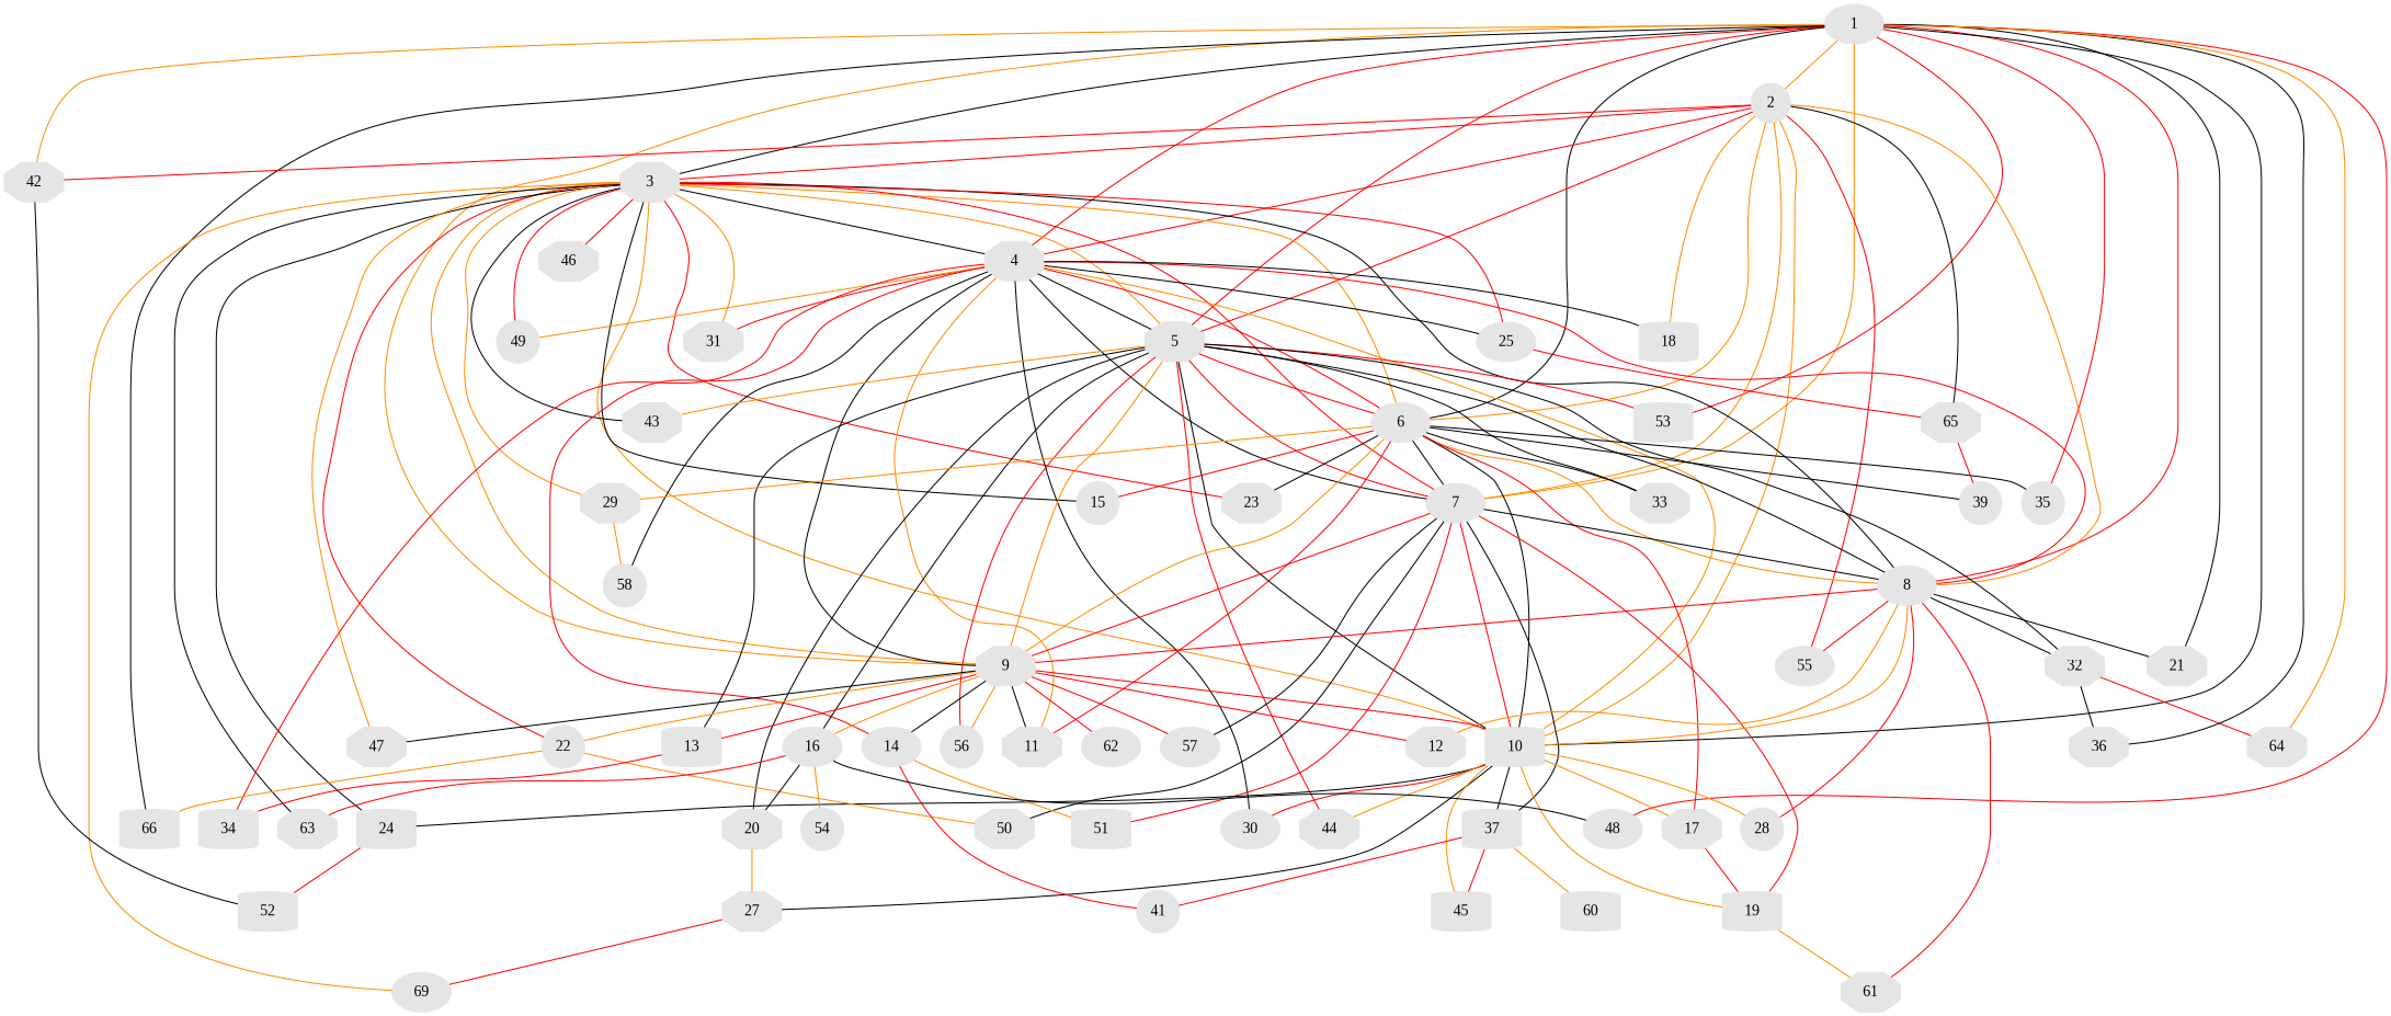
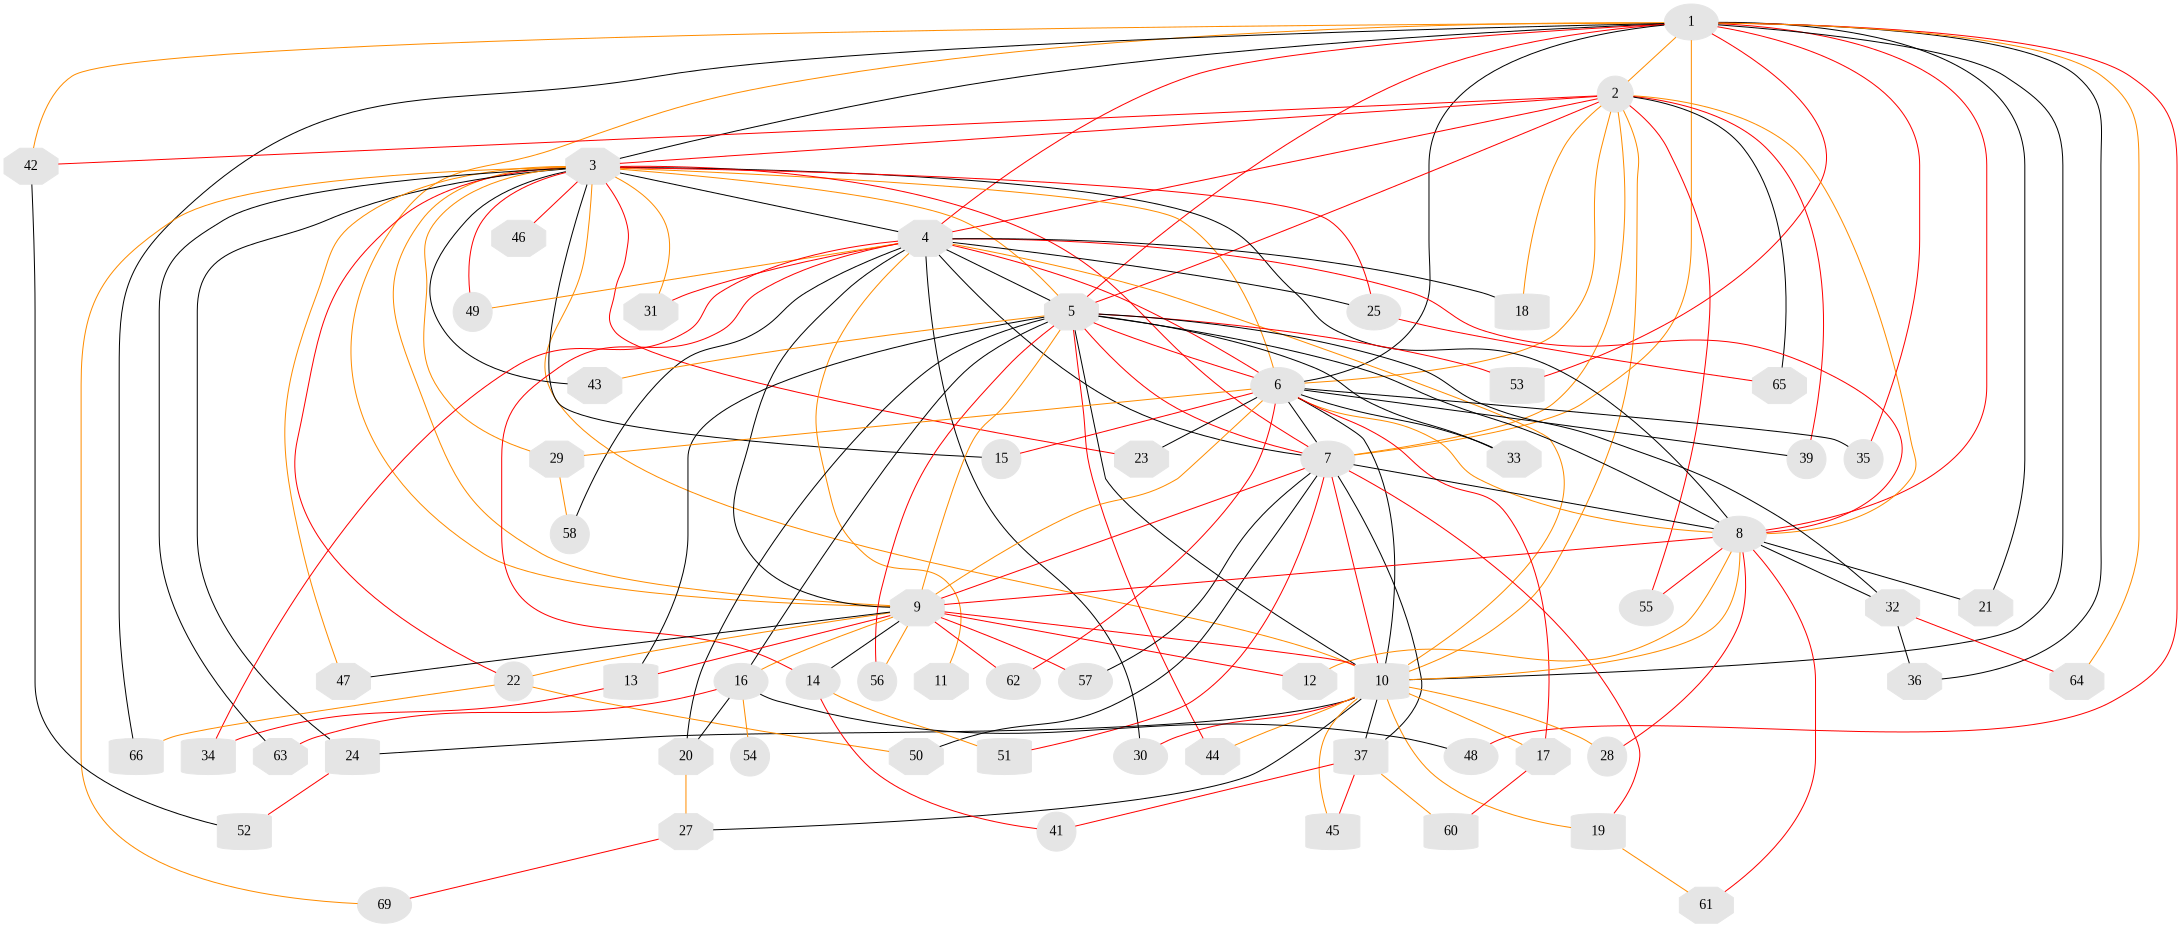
  graph {
    fontname="Liberation Serif"
    node [color=gray90 fontname="Liberation Serif" shape=octagon style=filled]
    edge [color=red fontname="Liberation Serif"]
    1 [shape=ellipse]
    2 [shape=circle]
    3
    4
    5
    6 [shape=ellipse]
    7 [shape=ellipse]
    8 [shape=ellipse]
    9
    10 [shape=cylinder]
    21
    35 [shape=circle]
    36
    42
    48 [shape=ellipse]
    53 [shape=cylinder]
    64
    66 [shape=cylinder]
    18 [shape=cylinder]
    39 [shape=circle]
    55 [shape=ellipse]
    65
    15 [shape=circle]
    22 [shape=circle]
    23
    24 [shape=cylinder]
    25 [shape=ellipse]
    29
    31
    43
    46
    47
    49 [shape=circle]
    n34 [label=69 shape=ellipse]
    63
    11
    14 [shape=ellipse]
    30 [shape=ellipse]
    34 [shape=cylinder]
    58 [shape=circle]
    13 [shape=cylinder]
    16 [shape=ellipse]
    20
    32
    33
    44
    56 [shape=circle]
    17
    62 [shape=ellipse]
    19 [shape=cylinder]
    37 [shape=cylinder]
    50
    51 [shape=cylinder]
    57 [shape=ellipse]
    12
    28 [shape=circle]
    61
    27
    45 [shape=cylinder]
    52 [shape=cylinder]
    41 [shape=circle]
    54 [shape=circle]
    60 [shape=cylinder]
    1 -- 2 [color=darkorange]
    1 -- 3 [color=black]
    1 -- 4
    1 -- 5
    1 -- 6 [color=black]
    1 -- 7 [color=darkorange]
    1 -- 8
    1 -- 9 [color=darkorange]
    1 -- 10 [color=black]
    1 -- 21 [color=black]
    1 -- 35
    1 -- 36 [color=black]
    1 -- 42 [color=darkorange]
    1 -- 48
    1 -- 53
    1 -- 64 [color=darkorange]
    1 -- 66 [color=black]
    2 -- 3
    2 -- 4
    2 -- 5
    2 -- 6 [color=darkorange]
    2 -- 7 [color=darkorange]
    2 -- 8 [color=darkorange]
    2 -- 10 [color=darkorange]
    2 -- 42
    2 -- 18 [color=darkorange]
-   65 -- 39
+   2 -- 39
    2 -- 55
    2 -- 65 [color=black]
    3 -- 4 [color=black]
    3 -- 5 [color=darkorange]
    3 -- 6 [color=darkorange]
    3 -- 7
    3 -- 8 [color=black]
    3 -- 9 [color=darkorange]
    3 -- 10 [color=darkorange]
    3 -- 15 [color=black]
    3 -- 22
    3 -- 23
    3 -- 24 [color=black]
    3 -- 25
    3 -- 29 [color=darkorange]
    3 -- 31 [color=darkorange]
    3 -- 43 [color=black]
    3 -- 46
    3 -- 47 [color=darkorange]
    3 -- 49
    3 -- n34 [color=darkorange]
    3 -- 63 [color=black]
    4 -- 5 [color=black]
    4 -- 6
    4 -- 7 [color=black]
    4 -- 8
    4 -- 9 [color=black]
    4 -- 10 [color=darkorange]
    4 -- 18 [color=black]
    4 -- 25 [color=black]
    4 -- 31
    4 -- 49 [color=darkorange]
    4 -- 11 [color=darkorange]
    4 -- 14
    4 -- 30 [color=black]
    4 -- 34
    4 -- 58 [color=black]
    5 -- 6
    5 -- 7
    5 -- 8 [color=black]
    5 -- 9 [color=darkorange]
    5 -- 10 [color=black]
    5 -- 53
    5 -- 43 [color=darkorange]
    5 -- 13 [color=black]
    5 -- 16 [color=black]
    5 -- 20 [color=black]
    5 -- 32 [color=black]
    5 -- 33 [color=black]
    5 -- 44
    5 -- 56
    6 -- 7 [color=black]
    6 -- 8 [color=darkorange]
    6 -- 9 [color=darkorange]
    6 -- 10 [color=black]
    6 -- 35 [color=black]
    6 -- 39 [color=black]
    6 -- 15
    6 -- 23 [color=black]
    6 -- 29 [color=darkorange]
    6 -- 33 [color=black]
    6 -- 17
-   6 -- 11
+   6 -- 62
    7 -- 8 [color=black]
    7 -- 9
    7 -- 10
    7 -- 19
    7 -- 37 [color=black]
    7 -- 50 [color=black]
    7 -- 51
    7 -- 57 [color=black]
    8 -- 9
    8 -- 10 [color=darkorange]
    8 -- 21 [color=black]
    8 -- 55
    8 -- 32 [color=black]
    8 -- 12 [color=darkorange]
    8 -- 28
    8 -- 61
    9 -- 10
    9 -- 22 [color=darkorange]
    9 -- 47 [color=black]
-   9 -- 11 [color=black]
    9 -- 14 [color=black]
    9 -- 13
    9 -- 16 [color=darkorange]
    9 -- 56 [color=darkorange]
    9 -- 62
    9 -- 57
    9 -- 12
    10 -- 24 [color=black]
    10 -- 30
    10 -- 44 [color=darkorange]
    10 -- 17 [color=darkorange]
    10 -- 19 [color=darkorange]
    10 -- 37 [color=black]
    10 -- 28 [color=darkorange]
    10 -- 27 [color=black]
    10 -- 45 [color=darkorange]
    42 -- 52 [color=black]
    22 -- 66 [color=darkorange]
    22 -- 50 [color=darkorange]
    24 -- 52
    25 -- 65
    29 -- 58 [color=darkorange]
    14 -- 51 [color=darkorange]
    14 -- 41
    13 -- 34
    16 -- 48 [color=black]
    16 -- 63
    16 -- 20 [color=black]
    16 -- 54 [color=darkorange]
    20 -- 27 [color=darkorange]
    32 -- 36 [color=black]
    32 -- 64
-   17 -- 19
+   17 -- 60
    19 -- 61 [color=darkorange]
    37 -- 45
    37 -- 41
    37 -- 60 [color=darkorange]
    27 -- n34
  }
